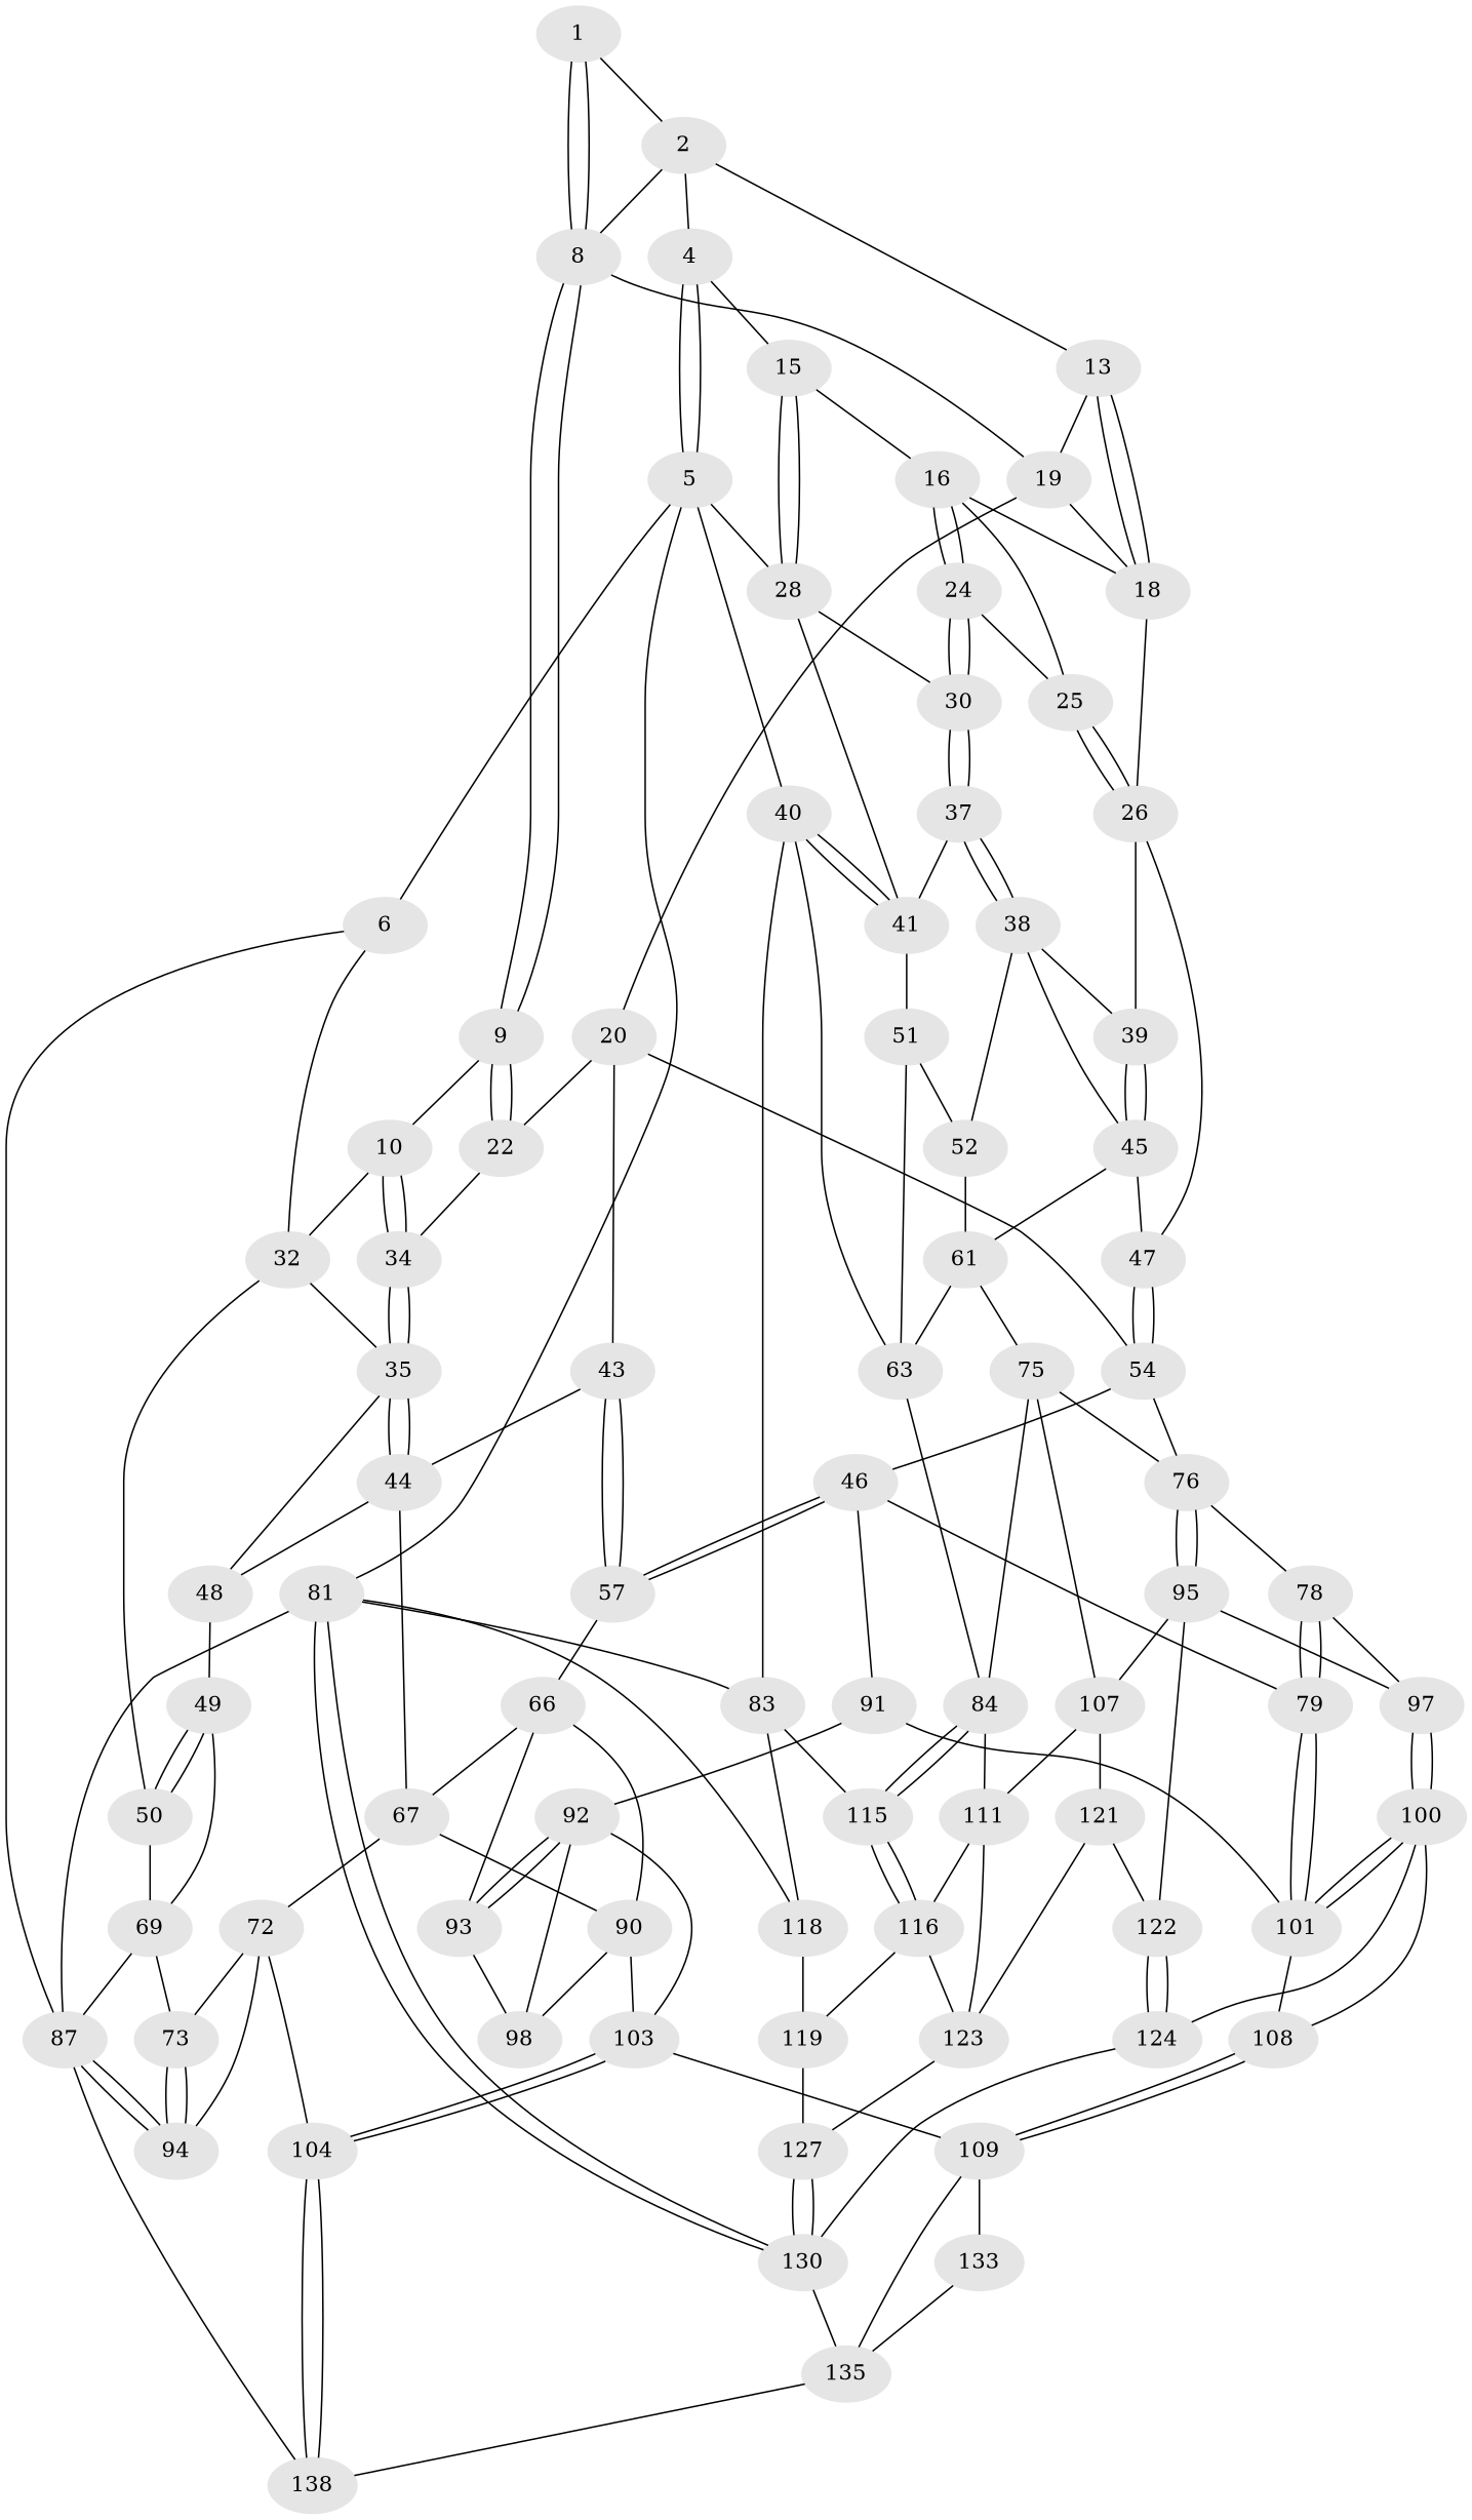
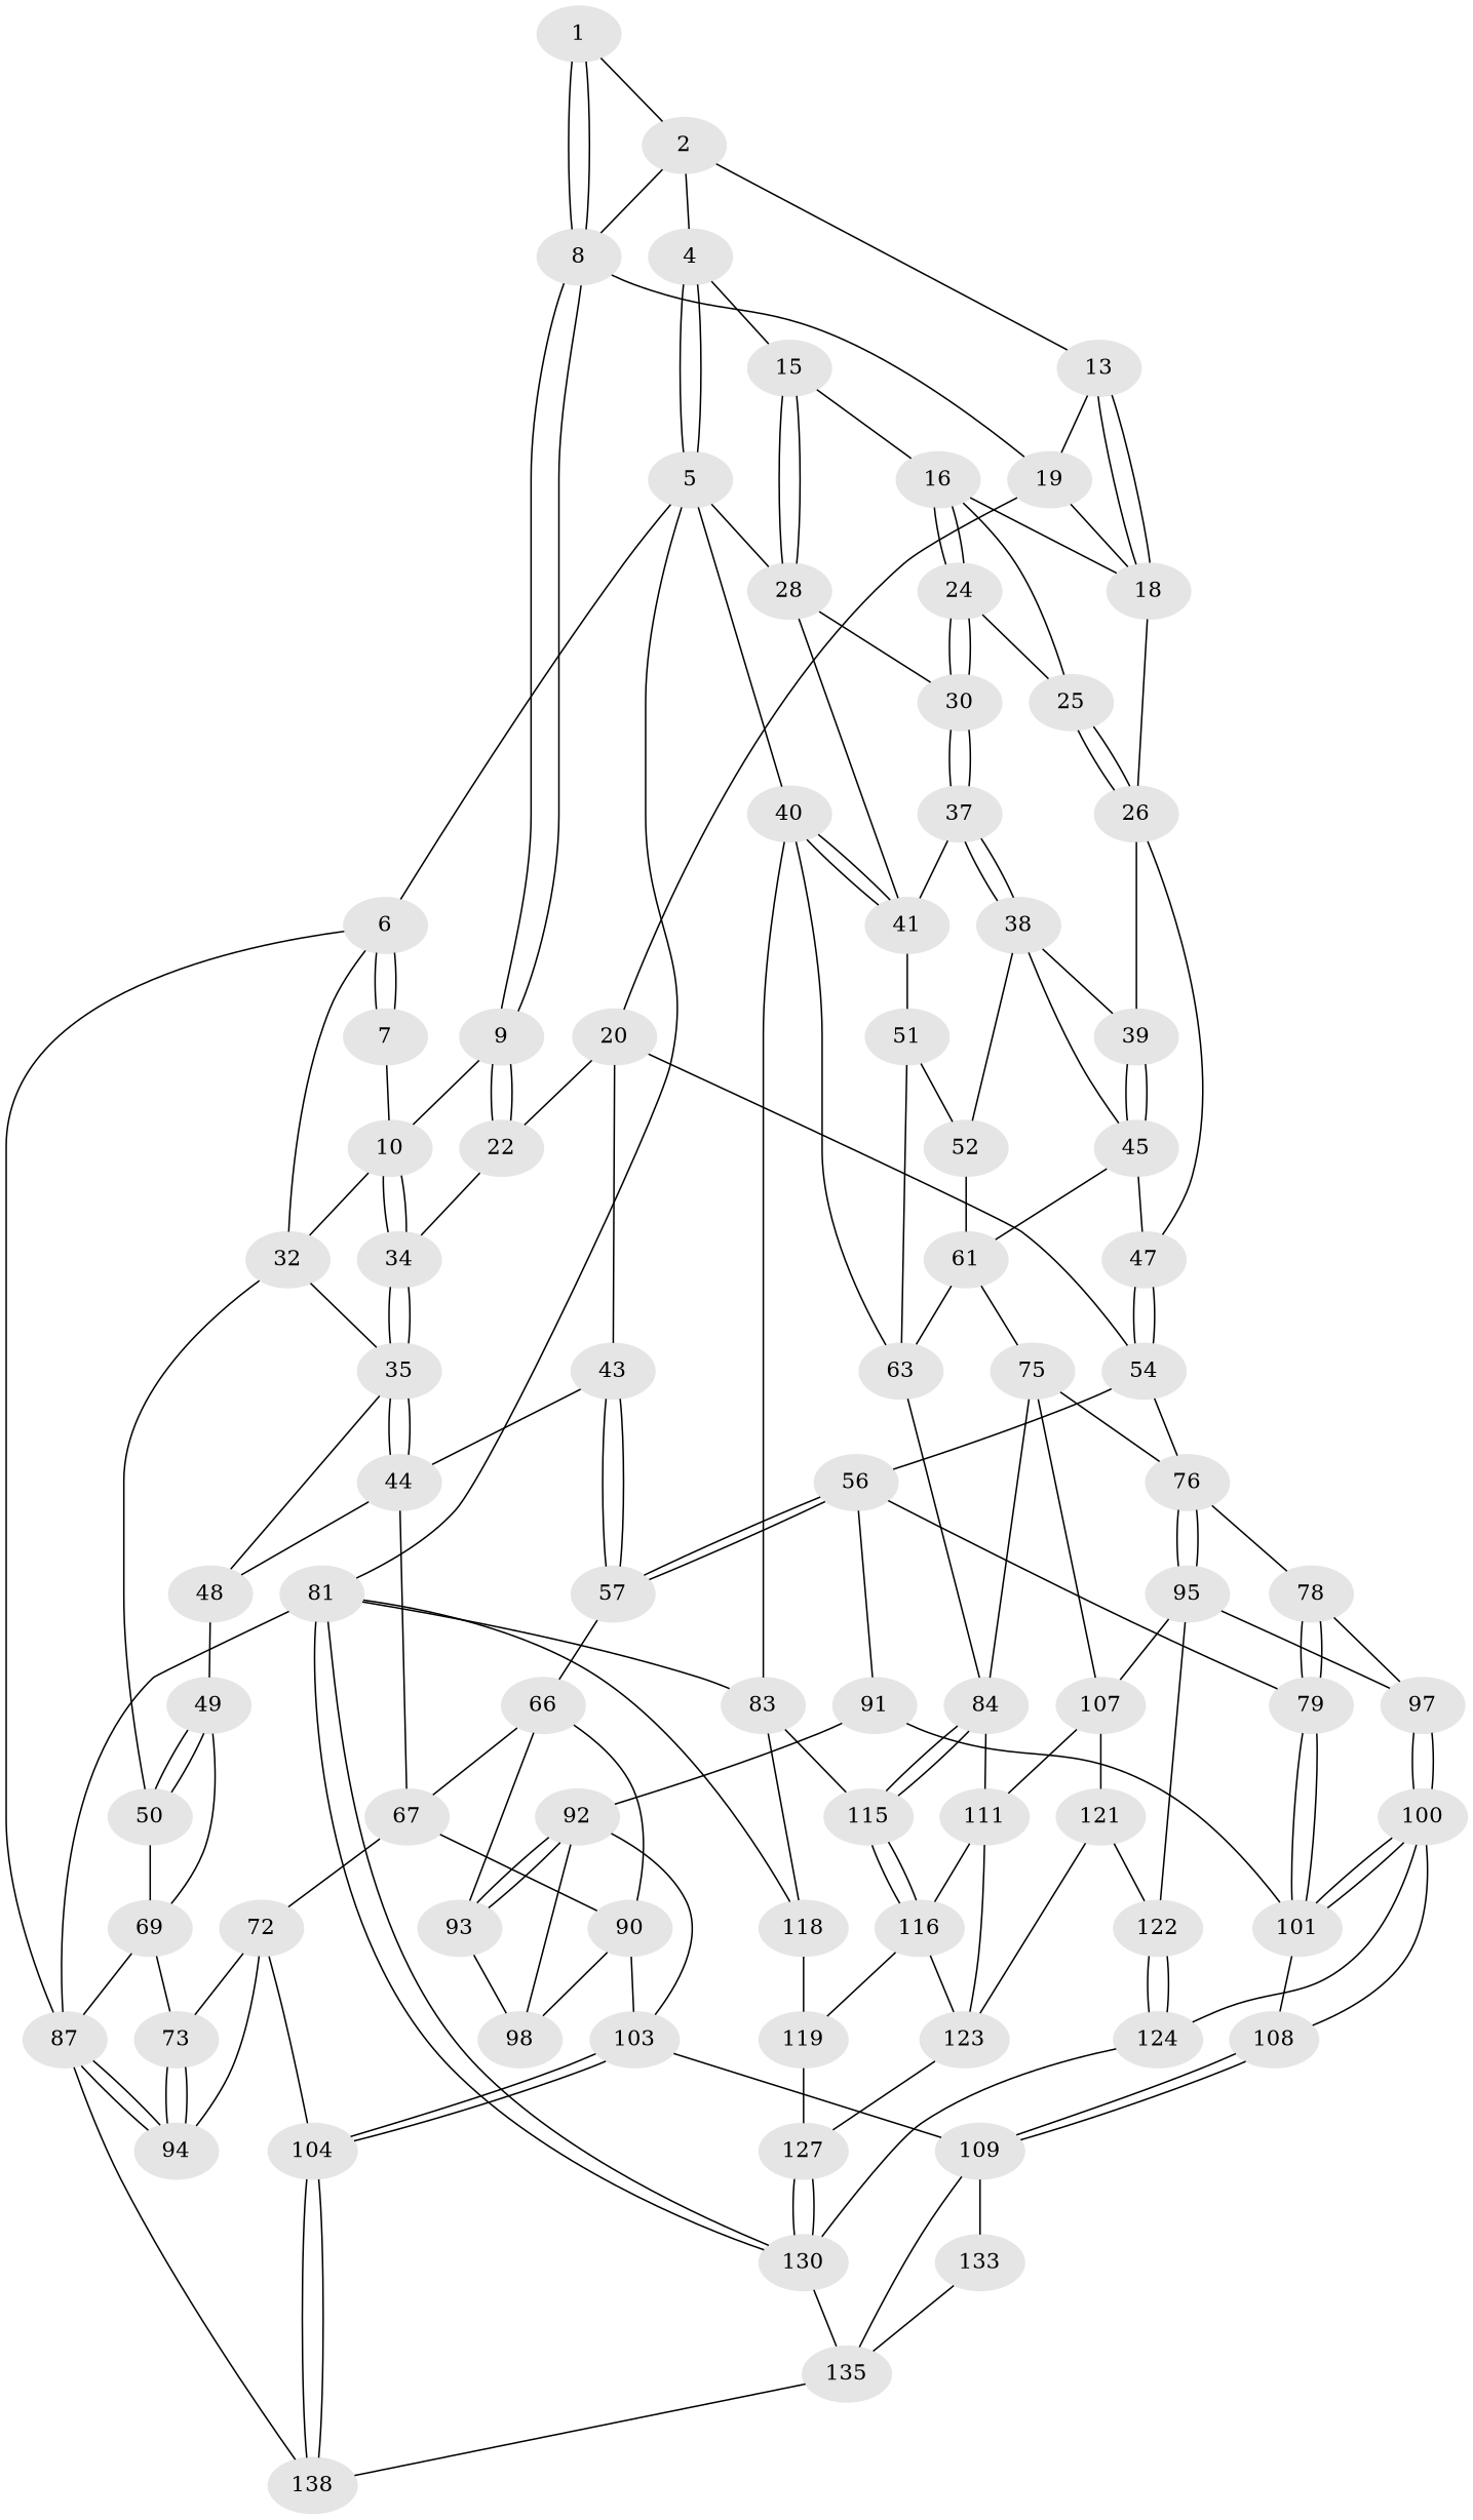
  graph {
    node [color=gray90 style=filled]
    2 [super="+3"]
    1
    8 [super="+12"]
    4
    13
    9
    n7 [label=19 super="+19"]
    5 [super="+31"]
    15
    18 [super="+23"]
    6
    28 [super="+29"]
    40 [super="+62"]
    81 [super="+82"]
    16 [super="+17"]
+   7
    32 [super="+33"]
    87 [super="+88"]
    30
    41 [super="+42"]
    63 [super="+64"]
    83 [super="+117"]
    118 [super="+129"]
    130 [super="+131"]
    10 [super="+11"]
    35 [super="+36"]
    50
    94
    138
    34
    22
    20 [super="+21"]
    26 [super="+27"]
    43
    54 [super="+55"]
    24
    25
    39
    47
    44 [super="+58"]
    57
-   56 [super="+80" label=46]
+   56 [super="+80"]
    76 [super="+77"]
    37
    45 [super="+46"]
    51 [super="+65"]
    38 [super="+53"]
    48 [super="+59"]
    69 [super="+70"]
    67 [super="+71"]
    49 [super="+68"]
    52 [super="+60"]
    61 [super="+74"]
    84 [super="+85"]
    115
    66 [super="+89"]
    90 [super="+99"]
    72 [super="+102"]
    75 [super="+86"]
    73
    79
    91
    78
    95 [super="+96"]
    101 [super="+105"]
    92 [super="+106"]
    93
    107 [super="+113"]
    111 [super="+112"]
    98
    103 [super="+110"]
    104
    121
    97
    122
    100 [super="+114"]
    108
    119 [super="+126"]
    135 [super="+137"]
    116 [super="+120"]
    123 [super="+128"]
    109 [super="+134"]
    124 [super="+125"]
    133 [super="+136"]
    127
    2 -- 8
    2 -- 4
    2 -- 13
    1 -- 2
    1 -- 8
    1 -- 8
    8 -- 9
    8 -- 9
    8 -- n7
    4 -- 5
    4 -- 5
    4 -- 15
    13 -- n7
    13 -- 18
    13 -- 18
    9 -- 10
    9 -- 22
    9 -- 22
    n7 -- 18
    n7 -- 20
    5 -- 6
    5 -- 28
    5 -- 40
    5 -- 81
    15 -- 28
    15 -- 28
    15 -- 16
    18 -- 26
+   6 -- 7
+   6 -- 7
    6 -- 32
    6 -- 87
    28 -- 30
    28 -- 41
    40 -- 41
    40 -- 41
    40 -- 63
    40 -- 83
    81 -- 87
    81 -- 83
    81 -- 118
    81 -- 130
    81 -- 130
    16 -- 18
    16 -- 24
    16 -- 24
    16 -- 25
+   7 -- 10
    32 -- 35
    32 -- 50
    87 -- 94
    87 -- 94
    87 -- 138
    30 -- 37
    30 -- 37
    41 -- 51
    63 -- 84
    83 -- 118
    83 -- 115
    118 -- 119 [weight=2]
    130 -- 135
    10 -- 32
    10 -- 34
    10 -- 34
    35 -- 44
    35 -- 44
    35 -- 48
    50 -- 69
    34 -- 35
    34 -- 35
    22 -- 34
    20 -- 22
    20 -- 43
    20 -- 54
    26 -- 39
    26 -- 47
    43 -- 44
    43 -- 57
    43 -- 57
    54 -- 56
    54 -- 76
    24 -- 30
    24 -- 30
    24 -- 25
    25 -- 26
    25 -- 26
    39 -- 45
    39 -- 45
    47 -- 54
    47 -- 54
    44 -- 48
    44 -- 67
    57 -- 66
    56 -- 57
    56 -- 57
    56 -- 79
    56 -- 91
    76 -- 78
    76 -- 95
    76 -- 95
    37 -- 41
    37 -- 38
    37 -- 38
    45 -- 47
    45 -- 61
    51 -- 63
    51 -- 52 [weight=2]
    38 -- 39
    38 -- 45
    38 -- 52
    48 -- 49 [weight=2]
    69 -- 87
    69 -- 73
    67 -- 90
    67 -- 72
    49 -- 50
    49 -- 50
    49 -- 69
    52 -- 61
    61 -- 63
    61 -- 75
    84 -- 115
    84 -- 115
    84 -- 111
    115 -- 116
    115 -- 116
    66 -- 67
    66 -- 90
    66 -- 93
    90 -- 98
    90 -- 103
    72 -- 94
    72 -- 73
    72 -- 104
    75 -- 76
    75 -- 84
    75 -- 107
    73 -- 94
    73 -- 94
    79 -- 101
    79 -- 101
    91 -- 101
    91 -- 92
    78 -- 79
    78 -- 79
    78 -- 97
    95 -- 107
    95 -- 97
    95 -- 122
    101 -- 108
    92 -- 93
    92 -- 93
    92 -- 98
    92 -- 103
    93 -- 98
    107 -- 111
    107 -- 121
    111 -- 116
    111 -- 123
    103 -- 104
    103 -- 104
    103 -- 109
    104 -- 138
    104 -- 138
    121 -- 122
    121 -- 123
    97 -- 100
    97 -- 100
    122 -- 124
    122 -- 124
    100 -- 101
    100 -- 101
    100 -- 108
    100 -- 124
    108 -- 109
    108 -- 109
    119 -- 127
    135 -- 138
    116 -- 119
    116 -- 123
    123 -- 127
    109 -- 135
    109 -- 133
    124 -- 130
    133 -- 135
    127 -- 130
    127 -- 130
  }
